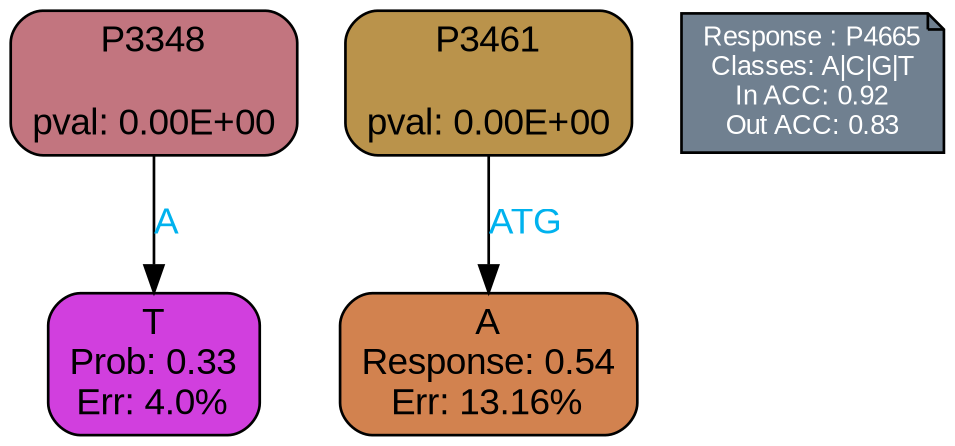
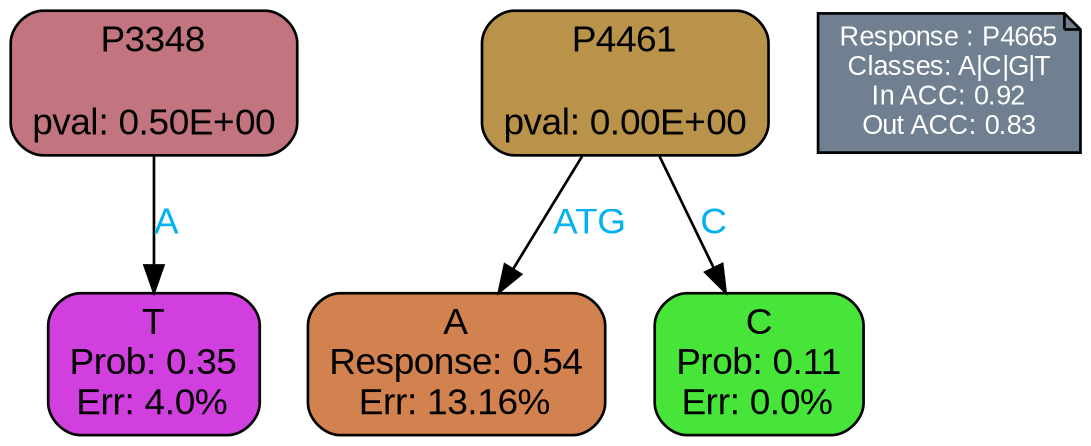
  digraph {
    fontname="Liberation Sans"
    ranksep=equally
    splines=polylines
    node [color=black fontname="Liberation Sans" shape=box style="filled, rounded"]
    edge [fontcolor=deepskyblue2 fontname="Liberation Sans"]
-   n1 [fillcolor="#d13fde" label="T\nProb: 0.33\nErr: 4.0%"]
+   n1 [fillcolor="#d13fde" label="T\nProb: 0.35\nErr: 4.0%"]
    n2 [fillcolor="#d2824f" label="A\nResponse: 0.54\nErr: 13.16%"]
+   n3 [fillcolor="#47e539" label="C\nProb: 0.11\nErr: 0.0%"]
    n4 [align=left fillcolor=slategray fontcolor=white fontsize=10 label="Response : P4665\nClasses: A|C|G|T\nIn ACC: 0.92\nOut ACC: 0.83\n" shape=note style=filled]
-   n5 [fillcolor="#c2757f" label="P3348\n\npval: 0.00E+00"]
-   n6 [fillcolor="#ba934b" label="P3461\n\npval: 0.00E+00"]
+   n5 [fillcolor="#c2757f" label="P3348\n\npval: 0.50E+00"]
+   n6 [fillcolor="#ba934b" label="P4461\n\npval: 0.00E+00"]
    subgraph sub_1 {
      rank=same
      n1
      n2
+     n3
    }
    subgraph sub_2 {
      rank=same
      n4
      n5
    }
    n5 -> n1 [label=A]
    n6 -> n2 [label=ATG]
+   n6 -> n3 [label=C]
  }
